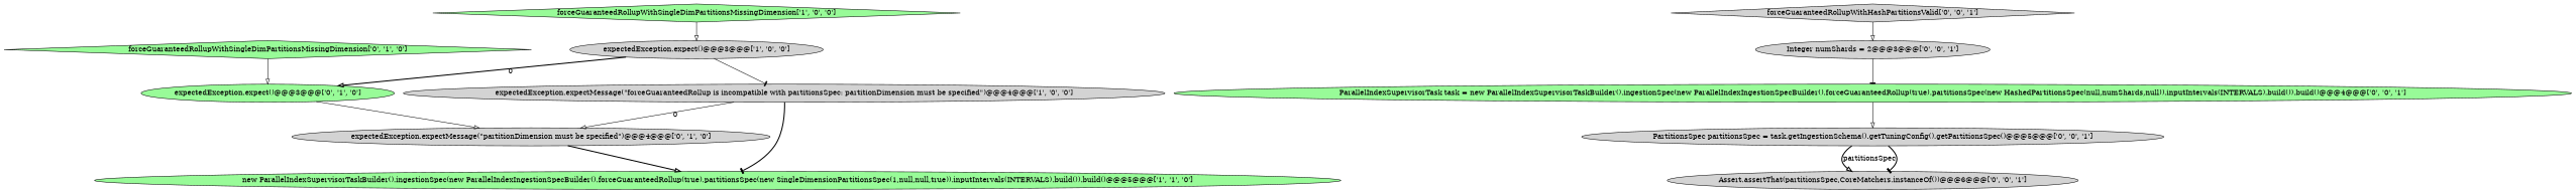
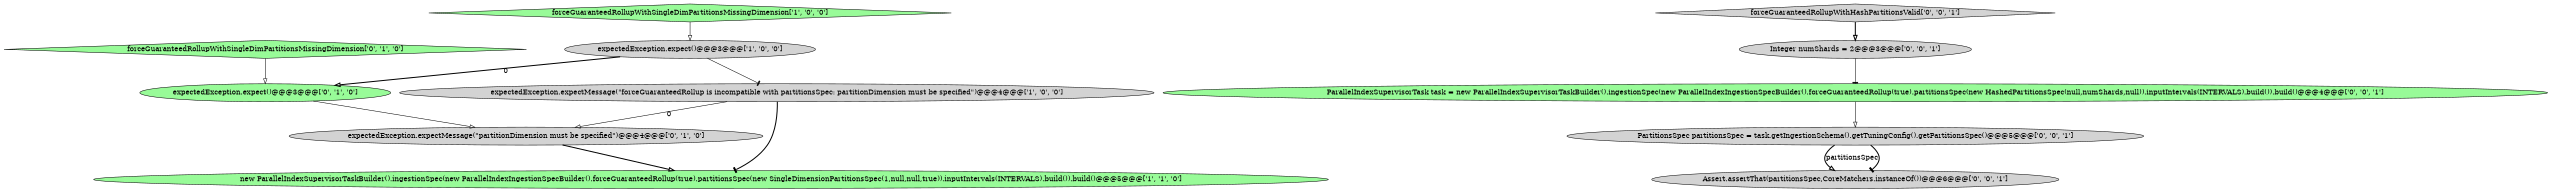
  digraph {
    node [fillcolor=lightgrey shape=ellipse style=filled]
    edge [arrowhead=onormal style=solid]
    n1 [fillcolor=palegreen label="new ParallelIndexSupervisorTaskBuilder().ingestionSpec(new ParallelIndexIngestionSpecBuilder().forceGuaranteedRollup(true).partitionsSpec(new SingleDimensionPartitionsSpec(1,null,null,true)).inputIntervals(INTERVALS).build()).build()@@@5@@@['1', '1', '0']"]
    n2 [label="Assert.assertThat(partitionsSpec,CoreMatchers.instanceOf())@@@6@@@['0', '0', '1']"]
    n3 [label="Integer numShards = 2@@@3@@@['0', '0', '1']"]
    n4 [fillcolor=palegreen label="ParallelIndexSupervisorTask task = new ParallelIndexSupervisorTaskBuilder().ingestionSpec(new ParallelIndexIngestionSpecBuilder().forceGuaranteedRollup(true).partitionsSpec(new HashedPartitionsSpec(null,numShards,null)).inputIntervals(INTERVALS).build()).build()@@@4@@@['0', '0', '1']"]
    n5 [label="PartitionsSpec partitionsSpec = task.getIngestionSchema().getTuningConfig().getPartitionsSpec()@@@5@@@['0', '0', '1']"]
    n6 [label="expectedException.expectMessage(\"partitionDimension must be specified\")@@@4@@@['0', '1', '0']"]
    n7 [label="forceGuaranteedRollupWithHashPartitionsValid['0', '0', '1']" shape=diamond]
    n8 [fillcolor=palegreen label="forceGuaranteedRollupWithSingleDimPartitionsMissingDimension['1', '0', '0']" shape=diamond]
    n9 [label="expectedException.expect()@@@3@@@['1', '0', '0']"]
    n10 [fillcolor=palegreen label="expectedException.expect()@@@3@@@['0', '1', '0']"]
    n11 [label="expectedException.expectMessage(\"forceGuaranteedRollup is incompatible with partitionsSpec: partitionDimension must be specified\")@@@4@@@['1', '0', '0']"]
    n12 [fillcolor=palegreen label="forceGuaranteedRollupWithSingleDimPartitionsMissingDimension['0', '1', '0']" shape=diamond]
    n3 -> n4 [arrowhead=tee]
    n4 -> n5
    n5 -> n2 [label=partitionsSpec style=bold]
    n5 -> n2 [arrowhead=tee style=bold]
    n6 -> n1 [style=bold]
-   n7 -> n3
+   n7 -> n3 [style=bold]
    n8 -> n9
    n9 -> n10 [label=0 style=bold]
    n9 -> n11 [arrowhead=tee]
    n10 -> n6
    n11 -> n1 [arrowhead=tee style=bold]
    n11 -> n6 [label=0]
    n12 -> n10
  }
